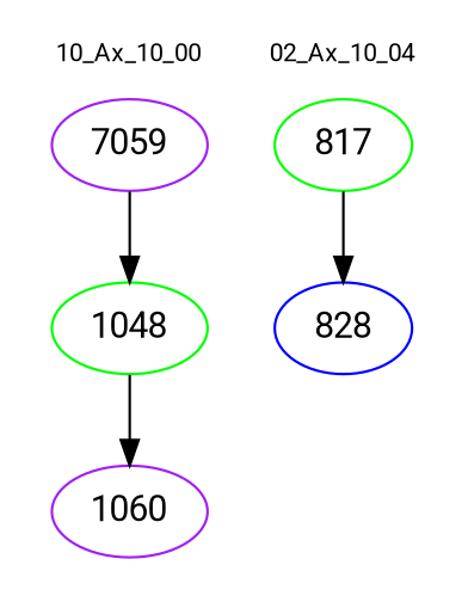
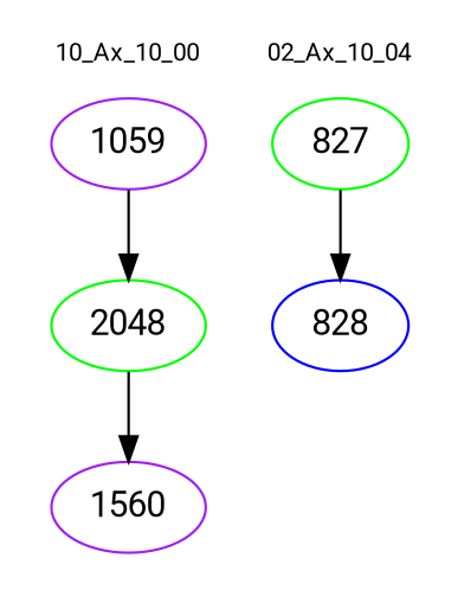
  digraph {
    fontname=Roboto
    node [color=purple fontname=Roboto]
    edge [color=black fontname=Roboto]
-   n1 [label=7059]
-   n2 [color=green label=1048]
-   n3 [label=1060]
-   n4 [color=green label=817]
+   n1 [label=1059]
+   n2 [color=green label=2048]
+   n3 [label=1560]
+   n4 [color=green label=827]
    n5 [color=blue label=828]
    subgraph cluster_1 {
      color=white
      fontsize=10
      label="10_Ax_10_00"
      n1
      n2
      n3
    }
    subgraph cluster_2 {
      color=white
      fontsize=10
      label="02_Ax_10_04"
      n4
      n5
    }
    n1 -> n2
    n2 -> n3
    n4 -> n5
  }
